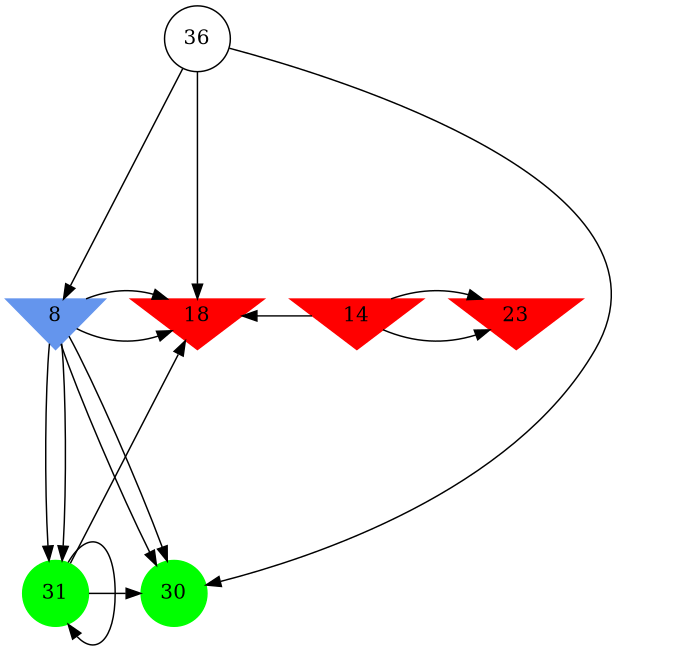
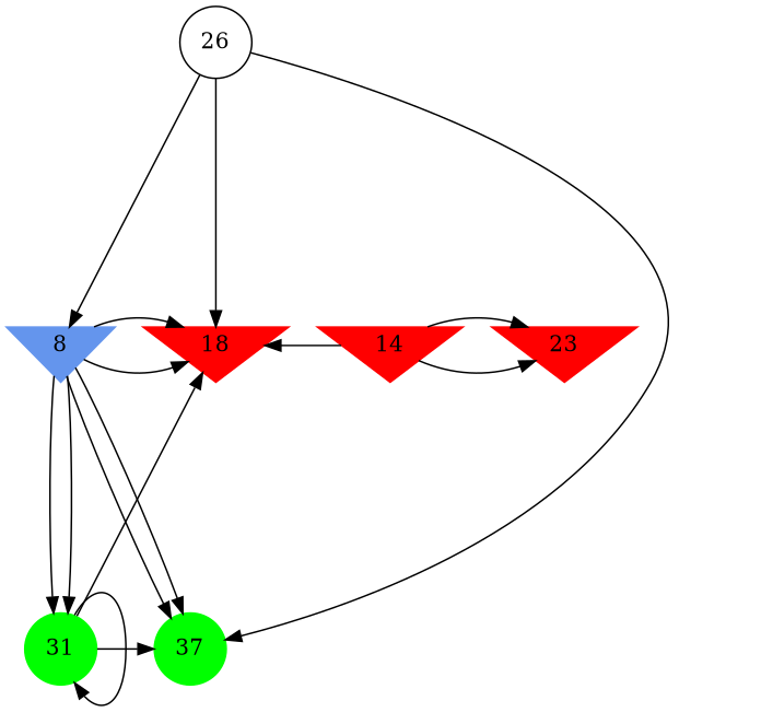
  digraph {
    ranksep=2.0
    node [color=red shape=invtriangle style=filled]
    8 [color=cornflowerblue]
    14
    18
    23
-   26 [color=black shape=circle label=36 style=""]
-   30 [color=green shape=circle]
+   26 [color=black shape=circle style=""]
+   30 [color=green shape=circle label=37]
    31 [color=green shape=circle]
    subgraph sub_1 {
      rank=same
      8
      14
      18
      23
    }
    subgraph sub_2 {
      rank=same
      26
    }
    subgraph sub_3 {
      rank=same
      30
      31
    }
    8 -> 18
    8 -> 18
    8 -> 30
    8 -> 30
    8 -> 31
    8 -> 31
    14 -> 18
    14 -> 23
    14 -> 23
    26 -> 8
    26 -> 18
    26 -> 30
    31 -> 18
    31 -> 30
    31 -> 31
  }
